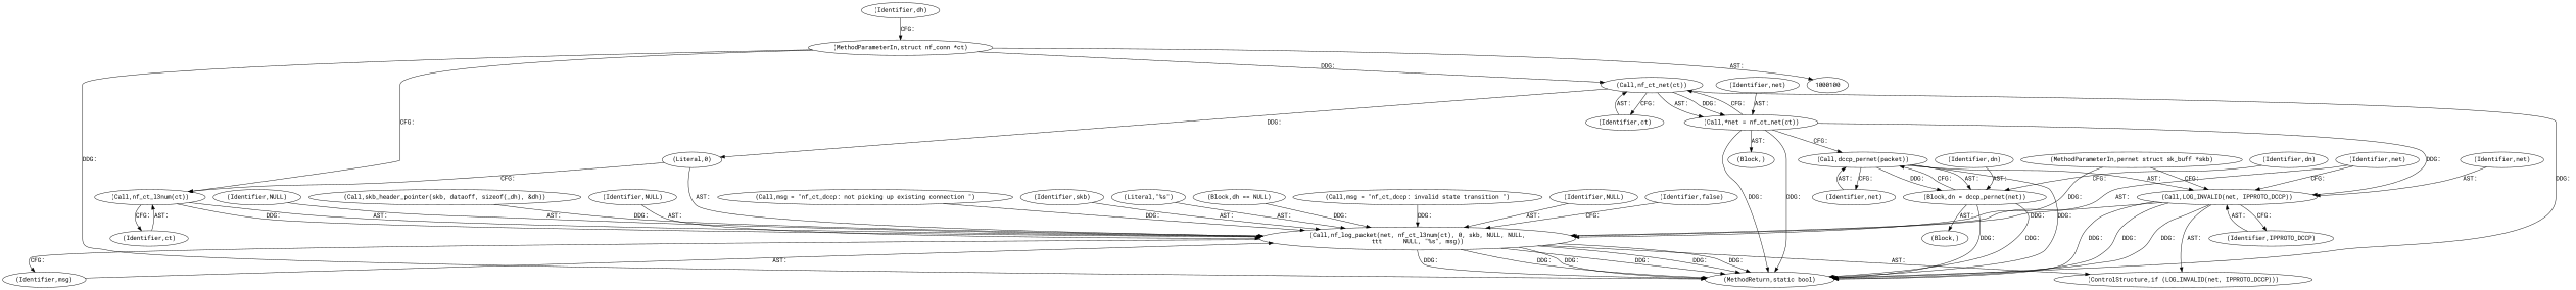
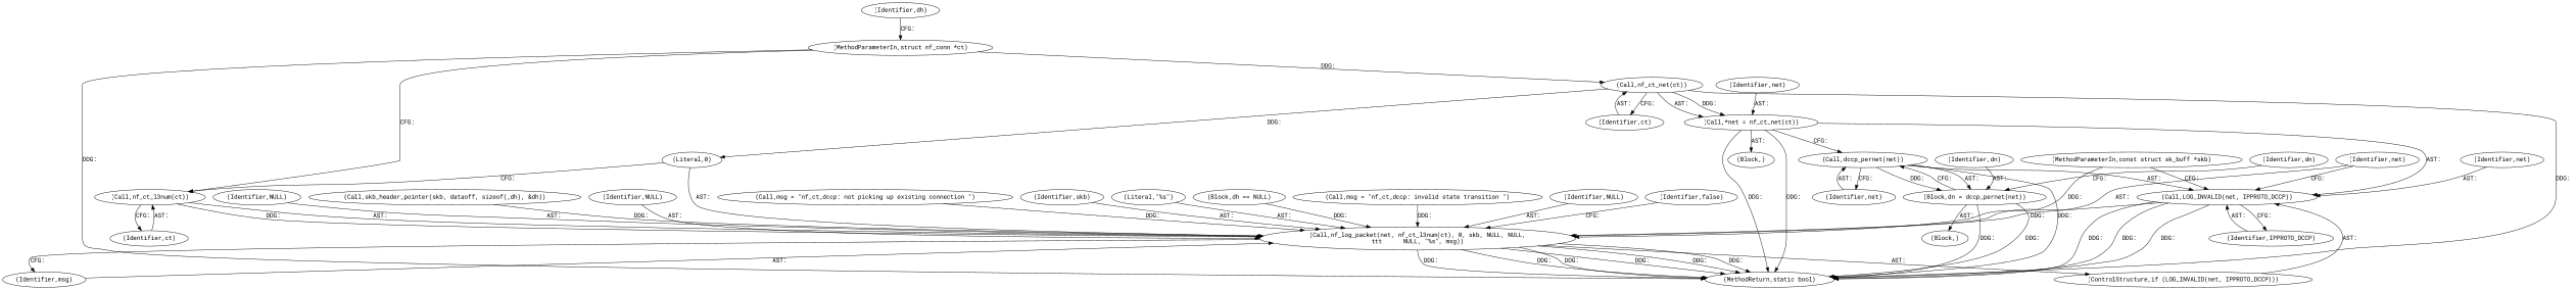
  digraph {
    fontname="Roboto Mono"
    node [fontname="Roboto Mono"]
    edge [fontname="Roboto Mono"]
    n1 [label="(MethodParameterIn,struct nf_conn *ct)"]
    n2 [label="(Call,nf_ct_net(ct))"]
    n3 [label="(Call,nf_ct_l3num(ct))"]
    n4 [label="(MethodReturn,static bool)"]
-   1000100
    n6 [label="(Call,*net = nf_ct_net(ct))"]
    n7 [label="(Identifier,ct)"]
    n8 [label="(Literal,0)"]
    n9 [label="(Call,nf_log_packet(net, nf_ct_l3num(ct), 0, skb, NULL, NULL,\n\t\t\t      NULL, \"%s\", msg))"]
    n10 [label="(Identifier,ct)"]
-   n11 [label="(Call,dccp_pernet(packet))"]
+   n11 [label="(Call,dccp_pernet(net))"]
    n12 [label="(Call,LOG_INVALID(net, IPPROTO_DCCP))"]
    n13 [label="(Block,)"]
    n14 [label="(Block,dn = dccp_pernet(net))"]
    n15 [label="(Identifier,net)"]
    n16 [label="(ControlStructure,if (LOG_INVALID(net, IPPROTO_DCCP)))"]
    n17 [label="(Identifier,IPPROTO_DCCP)"]
    n18 [label="(Block,)"]
    n19 [label="(Identifier,msg)"]
    n20 [label="(Identifier,NULL)"]
    n21 [label="(Call,skb_header_pointer(skb, dataoff, sizeof(_dh), &dh))"]
    n22 [label="(Identifier,NULL)"]
    n23 [label="(Identifier,net)"]
    n24 [label="(Call,msg = \"nf_ct_dccp: not picking up existing connection \")"]
    n25 [label="(Identifier,skb)"]
    n26 [label="(Identifier,dn)"]
    n27 [label="(Identifier,dn)"]
    n28 [label="(Literal,\"%s\")"]
    n29 [label="(Block,dh == NULL)"]
    n30 [label="(Call,msg = \"nf_ct_dccp: invalid state transition \")"]
    n31 [label="(Identifier,dh)"]
    n32 [label="(Identifier,net)"]
    n33 [label="(Identifier,NULL)"]
    n34 [label="(Identifier,false)"]
-   n35 [label="(MethodParameterIn,pernet struct sk_buff *skb)"]
+   n35 [label="(MethodParameterIn,const struct sk_buff *skb)"]
    n36 [label="(Identifier,net)"]
    n1 -> n2 [label="DDG: "]
    n1 -> n3 [label="CFG: "]
    n1 -> n4 [label="DDG: "]
-   n1 -> 1000100 [label="AST: "]
    n2 -> n4 [label="DDG: "]
    n2 -> n6 [label="AST: "]
    n2 -> n6 [label="DDG: "]
    n2 -> n7 [label="CFG: "]
    n2 -> n8 [label="DDG: "]
    n3 -> n9 [label="AST: "]
    n3 -> n9 [label="DDG: "]
    n3 -> n10 [label="CFG: "]
-   n6 -> n2 [label="CFG: "]
    n6 -> n4 [label="DDG: "]
    n6 -> n4 [label="DDG: "]
    n6 -> n11 [label="CFG: "]
-   n6 -> n12 [label="DDG: "]
+   n6 -> n12 [label="AST: "]
    n6 -> n13 [label="AST: "]
    n7 -> n2 [label="AST: "]
    n8 -> n3 [label="CFG: "]
    n8 -> n9 [label="AST: "]
    n9 -> n4 [label="DDG: "]
    n9 -> n4 [label="DDG: "]
    n9 -> n4 [label="DDG: "]
    n9 -> n4 [label="DDG: "]
    n9 -> n4 [label="DDG: "]
    n9 -> n4 [label="DDG: "]
    n9 -> n16 [label="AST: "]
    n9 -> n19 [label="CFG: "]
    n10 -> n3 [label="AST: "]
    n11 -> n4 [label="DDG: "]
    n11 -> n12 [label="AST: "]
    n11 -> n14 [label="AST: "]
    n11 -> n14 [label="DDG: "]
    n11 -> n15 [label="CFG: "]
    n12 -> n4 [label="DDG: "]
    n12 -> n4 [label="DDG: "]
    n12 -> n4 [label="DDG: "]
    n12 -> n9 [label="DDG: "]
-   n12 -> n16 [label="AST: "]
+   n16 -> n12 [label="AST: "]
    n12 -> n17 [label="CFG: "]
    n14 -> n4 [label="DDG: "]
    n14 -> n4 [label="DDG: "]
    n14 -> n11 [label="CFG: "]
    n14 -> n18 [label="AST: "]
    n15 -> n11 [label="AST: "]
    n17 -> n12 [label="AST: "]
    n19 -> n9 [label="AST: "]
    n20 -> n9 [label="AST: "]
    n21 -> n9 [label="DDG: "]
    n22 -> n9 [label="AST: "]
    n23 -> n12 [label="AST: "]
    n24 -> n9 [label="DDG: "]
    n25 -> n9 [label="AST: "]
    n26 -> n14 [label="AST: "]
    n27 -> n14 [label="CFG: "]
    n28 -> n9 [label="AST: "]
    n29 -> n9 [label="DDG: "]
    n30 -> n9 [label="DDG: "]
    n31 -> n1 [label="CFG: "]
    n32 -> n6 [label="AST: "]
    n33 -> n9 [label="AST: "]
    n34 -> n9 [label="CFG: "]
    n35 -> n9 [label="DDG: "]
    n35 -> n12 [label="CFG: "]
    n36 -> n9 [label="AST: "]
    n36 -> n12 [label="CFG: "]
  }
